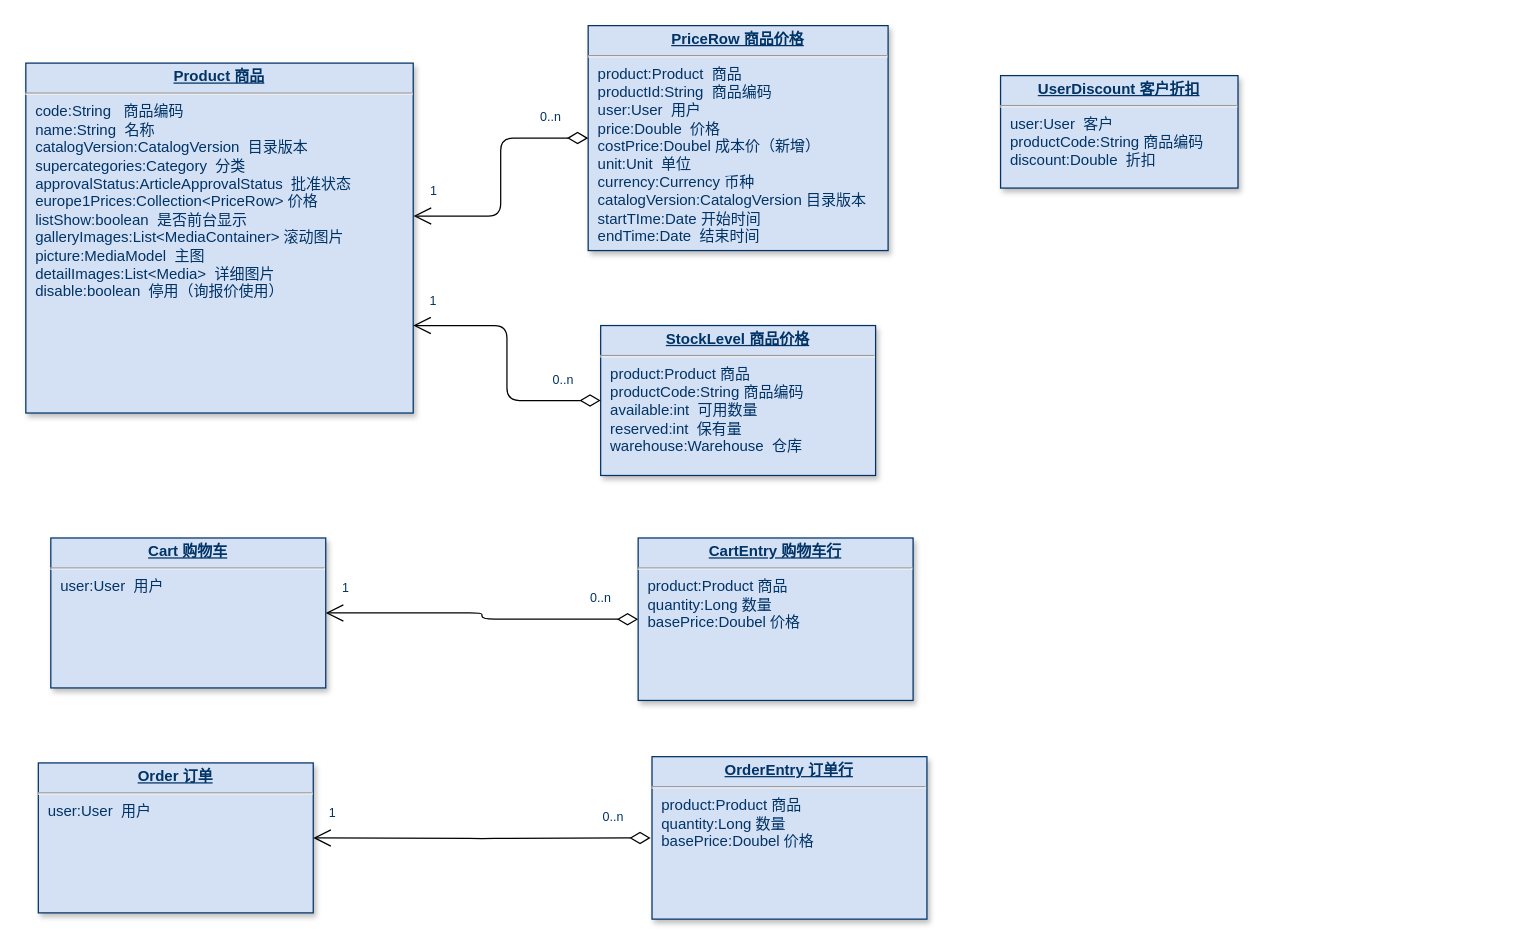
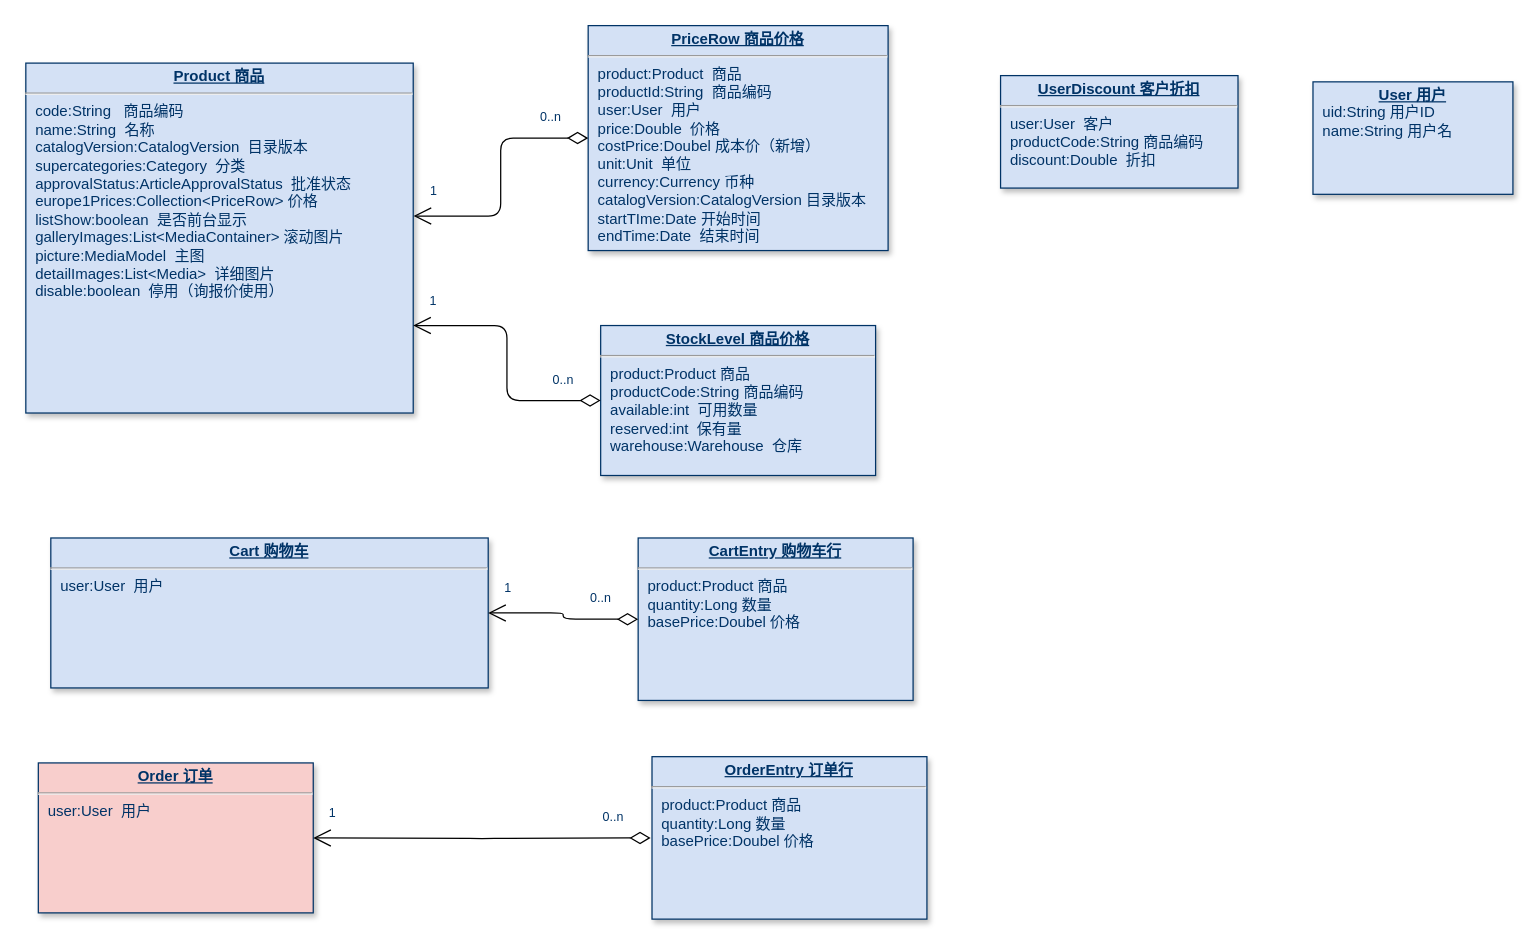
  <mxCell id="0" />
  <mxCell id="1" parent="0" />
  <mxCell id="2" value="&lt;p style=&quot;margin: 0px ; margin-top: 4px ; text-align: center ; text-decoration: underline&quot;&gt;&lt;b&gt;Product 商品&lt;/b&gt;&lt;/p&gt;&lt;hr&gt;&lt;p style=&quot;margin: 0px ; margin-left: 8px&quot;&gt;code:String&amp;nbsp; &amp;nbsp;商品编码&lt;/p&gt;&lt;p style=&quot;margin: 0px ; margin-left: 8px&quot;&gt;name:String&amp;nbsp; 名称&lt;/p&gt;&lt;p style=&quot;margin: 0px ; margin-left: 8px&quot;&gt;catalogVersion:CatalogVersion&amp;nbsp; 目录版本&lt;br&gt;&lt;/p&gt;&lt;p style=&quot;margin: 0px ; margin-left: 8px&quot;&gt;supercategories:Category&amp;nbsp; 分类&lt;br&gt;&lt;/p&gt;&lt;p style=&quot;margin: 0px ; margin-left: 8px&quot;&gt;approvalStatus:ArticleApprovalStatus&amp;nbsp; 批准状态&lt;br&gt;&lt;/p&gt;&lt;p style=&quot;margin: 0px ; margin-left: 8px&quot;&gt;europe1Prices:Collection&amp;lt;PriceRow&amp;gt; 价格&lt;br&gt;&lt;/p&gt;&lt;p style=&quot;margin: 0px ; margin-left: 8px&quot;&gt;listShow:boolean&amp;nbsp; 是否前台显示&lt;br&gt;&lt;/p&gt;&lt;p style=&quot;margin: 0px ; margin-left: 8px&quot;&gt;galleryImages:List&amp;lt;MediaContainer&amp;gt; 滚动图片&lt;br&gt;&lt;/p&gt;&lt;p style=&quot;margin: 0px ; margin-left: 8px&quot;&gt;picture:MediaModel&amp;nbsp; 主图&lt;/p&gt;&lt;p style=&quot;margin: 0px ; margin-left: 8px&quot;&gt;detailImages:List&amp;lt;Media&amp;gt;&amp;nbsp; 详细图片&lt;br&gt;&lt;/p&gt;&lt;p style=&quot;margin: 0px ; margin-left: 8px&quot;&gt;disable:boolean&amp;nbsp; 停用（询报价使用）&lt;br&gt;&lt;/p&gt;&lt;p style=&quot;margin: 0px ; margin-left: 8px&quot;&gt;&lt;br&gt;&lt;/p&gt;" style="verticalAlign=top;align=left;overflow=fill;fontSize=12;fontFamily=Helvetica;html=1;strokeColor=#003366;shadow=1;fillColor=#D4E1F5;fontColor=#003366" vertex="1" parent="1"><mxGeometry x="20" y="50" width="310" height="280" as="geometry" /></mxCell>
  <mxCell id="3" value="&lt;p style=&quot;margin: 0px ; margin-top: 4px ; text-align: center ; text-decoration: underline&quot;&gt;&lt;b&gt;PriceRow 商品价格&lt;/b&gt;&lt;/p&gt;&lt;hr&gt;&lt;p style=&quot;margin: 0px ; margin-left: 8px&quot;&gt;product:Product&amp;nbsp; 商品&lt;br&gt;&lt;/p&gt;&lt;p style=&quot;margin: 0px ; margin-left: 8px&quot;&gt;productId:String&amp;nbsp; 商品编码&lt;br&gt;&lt;/p&gt;&lt;p style=&quot;margin: 0px ; margin-left: 8px&quot;&gt;user:User&amp;nbsp; 用户&lt;br&gt;&lt;/p&gt;&lt;p style=&quot;margin: 0px ; margin-left: 8px&quot;&gt;price:Double&amp;nbsp; 价格&lt;br&gt;&lt;/p&gt;&lt;p style=&quot;margin: 0px ; margin-left: 8px&quot;&gt;costPrice:Doubel 成本价（新增）&lt;/p&gt;&lt;p style=&quot;margin: 0px ; margin-left: 8px&quot;&gt;unit:Unit&amp;nbsp; 单位&lt;br&gt;&lt;/p&gt;&lt;p style=&quot;margin: 0px ; margin-left: 8px&quot;&gt;currency:Currency 币种&lt;br&gt;&lt;/p&gt;&lt;p style=&quot;margin: 0px ; margin-left: 8px&quot;&gt;catalogVersion:CatalogVersion 目录版本&lt;/p&gt;&lt;p style=&quot;margin: 0px ; margin-left: 8px&quot;&gt;startTIme:Date 开始时间&lt;/p&gt;&lt;p style=&quot;margin: 0px ; margin-left: 8px&quot;&gt;endTime:Date&amp;nbsp; 结束时间&lt;/p&gt;" style="verticalAlign=top;align=left;overflow=fill;fontSize=12;fontFamily=Helvetica;html=1;strokeColor=#003366;shadow=1;fillColor=#D4E1F5;fontColor=#003366" vertex="1" parent="1"><mxGeometry x="470" y="20" width="240" height="180" as="geometry" /></mxCell>
  <mxCell id="4" value="&lt;p style=&quot;margin: 0px ; margin-top: 4px ; text-align: center ; text-decoration: underline&quot;&gt;&lt;b&gt;StockLevel 商品价格&lt;/b&gt;&lt;/p&gt;&lt;hr&gt;&lt;p style=&quot;margin: 0px ; margin-left: 8px&quot;&gt;product:Product 商品&lt;br&gt;&lt;/p&gt;&lt;p style=&quot;margin: 0px ; margin-left: 8px&quot;&gt;productCode:String 商品编码&lt;/p&gt;&lt;p style=&quot;margin: 0px ; margin-left: 8px&quot;&gt;available:int&amp;nbsp; 可用数量&lt;br&gt;&lt;/p&gt;&lt;p style=&quot;margin: 0px ; margin-left: 8px&quot;&gt;reserved:int&amp;nbsp; 保有量&lt;br&gt;&lt;/p&gt;&lt;p style=&quot;margin: 0px ; margin-left: 8px&quot;&gt;warehouse:Warehouse&amp;nbsp; 仓库&lt;br&gt;&lt;/p&gt;" style="verticalAlign=top;align=left;overflow=fill;fontSize=12;fontFamily=Helvetica;html=1;strokeColor=#003366;shadow=1;fillColor=#D4E1F5;fontColor=#003366" vertex="1" parent="1"><mxGeometry x="480" y="260" width="220" height="120" as="geometry" /></mxCell>
  <mxCell id="5" value="" style="endArrow=open;endSize=12;startArrow=diamondThin;startSize=14;startFill=0;edgeStyle=orthogonalEdgeStyle;entryX=1.001;entryY=0.437;entryDx=0;entryDy=0;entryPerimeter=0;exitX=0;exitY=0.5;exitDx=0;exitDy=0;" edge="1" parent="1" source="3" target="2"><mxGeometry x="549.36" y="-280" as="geometry"><mxPoint x="650" y="-175" as="sourcePoint" /><mxPoint x="651.08" y="-358.04" as="targetPoint" /></mxGeometry></mxCell>
  <mxCell id="6" value="0..n" style="resizable=0;align=left;verticalAlign=top;labelBackgroundColor=#ffffff;fontSize=10;strokeColor=#003366;shadow=1;fillColor=#D4E1F5;fontColor=#003366" connectable="0" vertex="1" parent="5"><mxGeometry x="-1" relative="1" as="geometry"><mxPoint x="-40" y="-29" as="offset" /></mxGeometry></mxCell>
  <mxCell id="7" value="1" style="resizable=0;align=right;verticalAlign=top;labelBackgroundColor=#ffffff;fontSize=10;strokeColor=#003366;shadow=1;fillColor=#D4E1F5;fontColor=#003366" connectable="0" vertex="1" parent="5"><mxGeometry x="1" relative="1" as="geometry"><mxPoint x="20" y="-32" as="offset" /></mxGeometry></mxCell>
  <mxCell id="8" value="" style="endArrow=open;endSize=12;startArrow=diamondThin;startSize=14;startFill=0;edgeStyle=orthogonalEdgeStyle;entryX=1;entryY=0.75;entryDx=0;entryDy=0;exitX=0;exitY=0.5;exitDx=0;exitDy=0;" edge="1" parent="1" source="4" target="2"><mxGeometry x="559.36" y="-270" as="geometry"><mxPoint x="560" y="169" as="sourcePoint" /><mxPoint x="340.31" y="182.36" as="targetPoint" /></mxGeometry></mxCell>
  <mxCell id="9" value="0..n" style="resizable=0;align=left;verticalAlign=top;labelBackgroundColor=#ffffff;fontSize=10;strokeColor=#003366;shadow=1;fillColor=#D4E1F5;fontColor=#003366" connectable="0" vertex="1" parent="8"><mxGeometry x="-1" relative="1" as="geometry"><mxPoint x="-40" y="-29" as="offset" /></mxGeometry></mxCell>
  <mxCell id="10" value="1" style="resizable=0;align=right;verticalAlign=top;labelBackgroundColor=#ffffff;fontSize=10;strokeColor=#003366;shadow=1;fillColor=#D4E1F5;fontColor=#003366" connectable="0" vertex="1" parent="8"><mxGeometry x="1" relative="1" as="geometry"><mxPoint x="20" y="-32" as="offset" /></mxGeometry></mxCell>
  <mxCell id="11" value="&lt;p style=&quot;margin: 0px ; margin-top: 4px ; text-align: center ; text-decoration: underline&quot;&gt;&lt;b&gt;UserDiscount 客户折扣&lt;/b&gt;&lt;/p&gt;&lt;hr&gt;&lt;p style=&quot;margin: 0px ; margin-left: 8px&quot;&gt;user:User&amp;nbsp; 客户&lt;/p&gt;&lt;p style=&quot;margin: 0px ; margin-left: 8px&quot;&gt;productCode:String 商品编码&lt;/p&gt;&lt;p style=&quot;margin: 0px ; margin-left: 8px&quot;&gt;discount:Double&amp;nbsp; 折扣&lt;/p&gt;" style="verticalAlign=top;align=left;overflow=fill;fontSize=12;fontFamily=Helvetica;html=1;strokeColor=#003366;shadow=1;fillColor=#D4E1F5;fontColor=#003366" vertex="1" parent="1"><mxGeometry x="800" y="60" width="190" height="90" as="geometry" /></mxCell>
- <mxCell id="13" value="&lt;p style=&quot;margin: 0px ; margin-top: 4px ; text-align: center ; text-decoration: underline&quot;&gt;&lt;b&gt;Cart 购物车&lt;/b&gt;&lt;/p&gt;&lt;hr&gt;&lt;p style=&quot;margin: 0px ; margin-left: 8px&quot;&gt;user:User&amp;nbsp; 用户&lt;/p&gt;" style="verticalAlign=top;align=left;overflow=fill;fontSize=12;fontFamily=Helvetica;html=1;strokeColor=#003366;shadow=1;fillColor=#D4E1F5;fontColor=#003366" vertex="1" parent="1"><mxGeometry x="40" y="430" width="220" height="120" as="geometry" /></mxCell>
+ <mxCell id="12" value="&lt;p style=&quot;margin: 0px ; margin-top: 4px ; text-align: center ; text-decoration: underline&quot;&gt;&lt;b&gt;User 用户&lt;/b&gt;&lt;/p&gt;&lt;p style=&quot;margin: 0px ; margin-left: 8px&quot;&gt;uid:String 用户ID&lt;/p&gt;&lt;p style=&quot;margin: 0px ; margin-left: 8px&quot;&gt;name:String 用户名&lt;/p&gt;" style="verticalAlign=top;align=left;overflow=fill;fontSize=12;fontFamily=Helvetica;html=1;strokeColor=#003366;shadow=1;fillColor=#D4E1F5;fontColor=#003366" vertex="1" parent="1"><mxGeometry x="1050" y="65" width="160" height="90" as="geometry" /></mxCell>
+ <mxCell id="13" value="&lt;p style=&quot;margin: 0px ; margin-top: 4px ; text-align: center ; text-decoration: underline&quot;&gt;&lt;b&gt;Cart 购物车&lt;/b&gt;&lt;/p&gt;&lt;hr&gt;&lt;p style=&quot;margin: 0px ; margin-left: 8px&quot;&gt;user:User&amp;nbsp; 用户&lt;/p&gt;" style="verticalAlign=top;align=left;overflow=fill;fontSize=12;fontFamily=Helvetica;html=1;strokeColor=#003366;shadow=1;fillColor=#D4E1F5;fontColor=#003366" vertex="1" parent="1"><mxGeometry x="40" y="430" width="350" height="120" as="geometry" /></mxCell>
  <mxCell id="14" value="&lt;p style=&quot;margin: 0px ; margin-top: 4px ; text-align: center ; text-decoration: underline&quot;&gt;&lt;b&gt;CartEntry 购物车行&lt;/b&gt;&lt;/p&gt;&lt;hr&gt;&lt;p style=&quot;margin: 0px ; margin-left: 8px&quot;&gt;product:Product 商品&lt;br&gt;&lt;/p&gt;&lt;p style=&quot;margin: 0px ; margin-left: 8px&quot;&gt;quantity:Long 数量&lt;/p&gt;&lt;p style=&quot;margin: 0px ; margin-left: 8px&quot;&gt;basePrice:Doubel 价格&lt;/p&gt;" style="verticalAlign=top;align=left;overflow=fill;fontSize=12;fontFamily=Helvetica;html=1;strokeColor=#003366;shadow=1;fillColor=#D4E1F5;fontColor=#003366" vertex="1" parent="1"><mxGeometry x="510" y="430" width="220" height="130" as="geometry" /></mxCell>
- <mxCell id="15" value="&lt;p style=&quot;margin: 0px ; margin-top: 4px ; text-align: center ; text-decoration: underline&quot;&gt;&lt;b&gt;Order 订单&lt;/b&gt;&lt;/p&gt;&lt;hr&gt;&lt;p style=&quot;margin: 0px ; margin-left: 8px&quot;&gt;user:User&amp;nbsp; 用户&lt;/p&gt;" style="verticalAlign=top;align=left;overflow=fill;fontSize=12;fontFamily=Helvetica;html=1;strokeColor=#003366;shadow=1;fillColor=#D4E1F5;fontColor=#003366" vertex="1" parent="1"><mxGeometry x="30" y="610" width="220" height="120" as="geometry" /></mxCell>
+ <mxCell id="15" value="&lt;p style=&quot;margin: 0px ; margin-top: 4px ; text-align: center ; text-decoration: underline&quot;&gt;&lt;b&gt;Order 订单&lt;/b&gt;&lt;/p&gt;&lt;hr&gt;&lt;p style=&quot;margin: 0px ; margin-left: 8px&quot;&gt;user:User&amp;nbsp; 用户&lt;/p&gt;" style="verticalAlign=top;align=left;overflow=fill;fontSize=12;fontFamily=Helvetica;html=1;strokeColor=#003366;shadow=1;fillColor=#f8cecc;fontColor=#003366;" vertex="1" parent="1"><mxGeometry x="30" y="610" width="220" height="120" as="geometry" /></mxCell>
  <mxCell id="16" value="&lt;p style=&quot;margin: 0px ; margin-top: 4px ; text-align: center ; text-decoration: underline&quot;&gt;&lt;b&gt;OrderEntry 订单行&lt;/b&gt;&lt;/p&gt;&lt;hr&gt;&lt;p style=&quot;margin: 0px ; margin-left: 8px&quot;&gt;product:Product 商品&lt;br&gt;&lt;/p&gt;&lt;p style=&quot;margin: 0px ; margin-left: 8px&quot;&gt;quantity:Long 数量&lt;/p&gt;&lt;p style=&quot;margin: 0px ; margin-left: 8px&quot;&gt;basePrice:Doubel 价格&lt;/p&gt;" style="verticalAlign=top;align=left;overflow=fill;fontSize=12;fontFamily=Helvetica;html=1;strokeColor=#003366;shadow=1;fillColor=#D4E1F5;fontColor=#003366" vertex="1" parent="1"><mxGeometry x="521.08" y="605" width="220" height="130" as="geometry" /></mxCell>
  <mxCell id="17" value="" style="endArrow=open;endSize=12;startArrow=diamondThin;startSize=14;startFill=0;edgeStyle=orthogonalEdgeStyle;entryX=1;entryY=0.5;entryDx=0;entryDy=0;exitX=0;exitY=0.5;exitDx=0;exitDy=0;" edge="1" parent="1" source="14" target="13"><mxGeometry x="569.36" y="-260" as="geometry"><mxPoint x="490" y="330" as="sourcePoint" /><mxPoint x="340" y="270" as="targetPoint" /></mxGeometry></mxCell>
  <mxCell id="18" value="0..n" style="resizable=0;align=left;verticalAlign=top;labelBackgroundColor=#ffffff;fontSize=10;strokeColor=#003366;shadow=1;fillColor=#D4E1F5;fontColor=#003366" connectable="0" vertex="1" parent="17"><mxGeometry x="-1" relative="1" as="geometry"><mxPoint x="-40" y="-29" as="offset" /></mxGeometry></mxCell>
  <mxCell id="19" value="1" style="resizable=0;align=right;verticalAlign=top;labelBackgroundColor=#ffffff;fontSize=10;strokeColor=#003366;shadow=1;fillColor=#D4E1F5;fontColor=#003366" connectable="0" vertex="1" parent="17"><mxGeometry x="1" relative="1" as="geometry"><mxPoint x="20" y="-32" as="offset" /></mxGeometry></mxCell>
  <mxCell id="20" value="" style="endArrow=open;endSize=12;startArrow=diamondThin;startSize=14;startFill=0;edgeStyle=orthogonalEdgeStyle;entryX=1;entryY=0.5;entryDx=0;entryDy=0;" edge="1" parent="1" target="15"><mxGeometry x="579.36" y="-250" as="geometry"><mxPoint x="520" y="670" as="sourcePoint" /><mxPoint x="270" y="500" as="targetPoint" /></mxGeometry></mxCell>
  <mxCell id="21" value="0..n" style="resizable=0;align=left;verticalAlign=top;labelBackgroundColor=#ffffff;fontSize=10;strokeColor=#003366;shadow=1;fillColor=#D4E1F5;fontColor=#003366" connectable="0" vertex="1" parent="20"><mxGeometry x="-1" relative="1" as="geometry"><mxPoint x="-40" y="-29" as="offset" /></mxGeometry></mxCell>
  <mxCell id="22" value="1" style="resizable=0;align=right;verticalAlign=top;labelBackgroundColor=#ffffff;fontSize=10;strokeColor=#003366;shadow=1;fillColor=#D4E1F5;fontColor=#003366" connectable="0" vertex="1" parent="20"><mxGeometry x="1" relative="1" as="geometry"><mxPoint x="20" y="-32" as="offset" /></mxGeometry></mxCell>
